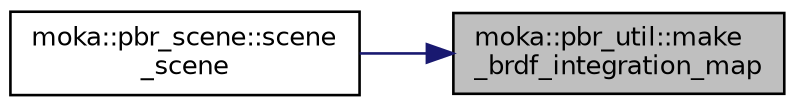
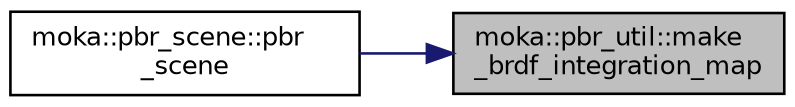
  digraph {
    rankdir=RL
    fontname="DejaVu Sans"
    node [color=black fontname="DejaVu Sans" fontsize=10 shape=record style=filled]
    n1 [fillcolor=grey75 fontcolor=black height=0.2 label="moka::pbr_util::make\l_brdf_integration_map" width=0.4]
-   n2 [fillcolor=white height=0.2 label="moka::pbr_scene::scene\l_scene" width=0.4]
+   n2 [fillcolor=white height=0.2 label="moka::pbr_scene::pbr\l_scene" width=0.4]
    n1 -> n2 [color=midnightblue dir=back fontname="DejaVu Sans" fontsize=10 labelfontname=Helvetica labelfontsize=10 style=solid]
  }
